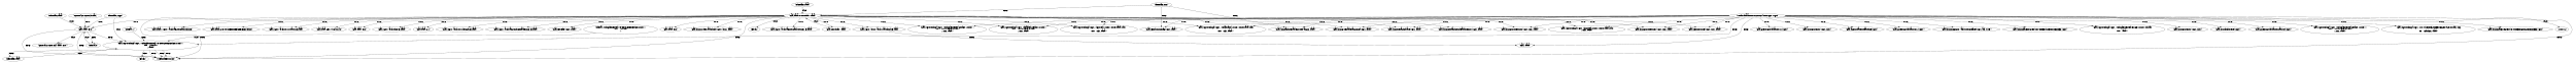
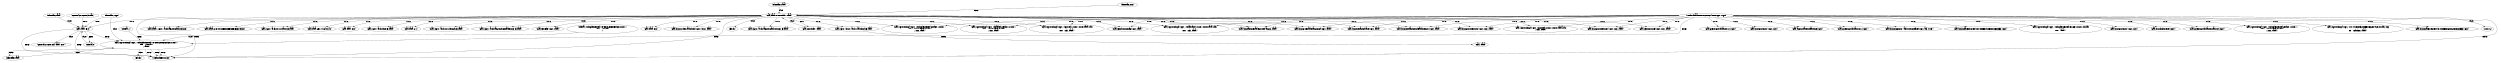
  digraph {
    n1 [label="(Call,vcpu_unimpl(vcpu, \"unimplemented MMIO_CONF_BASE wrmsr: \"\n\t\t\t\t    \"0x%llx\n\", data))"]
    n2 [label="(MethodReturn,int)"]
    n3 [label="(Identifier,data)"]
    n4 [label="(Block,)"]
    n5 [label="(MethodParameterIn,struct kvm_vcpu *vcpu)"]
    n6 [label="(Call,xen_hvm_config(vcpu, data))"]
    n7 [label="(Call,kvm_pmu_set_msr(vcpu, msr, data))"]
    n8 [label="(Call,set_msr_mce(vcpu, msr, data))"]
    n9 [label="(Call,vcpu_unimpl(vcpu, \"unimplemented perfctr wrmsr: \"\n\t\t\t    \"0x%x data 0x%llx\n\", msr, data))"]
    n10 [label="(Call,guest_cpuid_has_osvw(vcpu))"]
    n11 [label="(Call,kvm_pmu_msr(vcpu, msr))"]
    n12 [label="(Call,accumulate_steal_time(vcpu))"]
    n13 [label="(Call,guest_cpuid_has_osvw(vcpu))"]
    n14 [label="(Call,kvm_x86_ops->adjust_tsc_offset(vcpu, adj, true))"]
    n15 [label="(Call,kvm_make_request(KVM_REQ_STEAL_UPDATE, vcpu))"]
    n16 [label="(Call,vcpu_unimpl(vcpu, \"disabled perfctr wrmsr: \"\n\t\t\t\t    \"0x%x data 0x%llx\n\", msr, data))"]
    n17 [label="(Call,vcpu_unimpl(vcpu, \"ignored wrmsr: 0x%x data %llx\n\",\n\t\t\t\t    msr, data))"]
    n18 [label="(Call,vcpu_unimpl(vcpu, \"unimplemented HWCR wrmsr: 0x%llx\n\",\n\t\t\t\t    data))"]
    n19 [label="(Call,kvm_pmu_msr(vcpu, msr))"]
    n20 [label="(Call,vcpu_unimpl(vcpu, \"unhandled wrmsr: 0x%x data %llx\n\",\n\t\t\t\t    msr, data))"]
    n21 [label="(Call,kvm_pv_enable_async_pf(vcpu, data))"]
    n22 [label="(Call,kvm_set_apic_base(vcpu, data))"]
    n23 [label="(Call,kvmclock_reset(vcpu))"]
    n24 [label="(Call,guest_cpuid_has_tsc_adjust(vcpu))"]
    n25 [label="(Call,kvm_set_lapic_tscdeadline_msr(vcpu, data))"]
    n26 [label="(Call,kvm_lapic_enable_pv_eoi(async, data))"]
    n27 [label="(Call,vcpu_unimpl(vcpu, \"unimplemented perfctr wrmsr: \"\n\t\t\t\t    \"0x%x data 0x%llx\n\", msr, data))"]
    n28 [label="(Call,kvm_pmu_set_msr(vcpu, msr, data))"]
    n29 [label="(Call,vcpu_unimpl(vcpu, \"%s: MSR_IA32_DEBUGCTLMSR 0x%llx, nop\n\",\n\t\t\t    __func__, data))"]
    n30 [label="(Call,vcpu_unimpl(vcpu, \"ignored wrmsr: 0x%x data %llx\n\", msr, data))"]
    n31 [label="(Call,kvm_make_request(KVM_REQ_CLOCK_UPDATE, vcpu))"]
    1000112
    n33 [label="(Call,set_efer(vcpu, data))"]
    n34 [label="(Call,data != 0)"]
    n35 [label="(Literal,0)"]
    n36 [label="(ControlStructure,if (data != 0))"]
    n37 [label="(Call,data = msr_info->data)"]
    n38 [label="(Call,data != 0)"]
    n39 [label="(Call,kvm_write_wall_clock(vcpu->kvm, data))"]
    n40 [label="(Call,vcpu->kvm->arch.wall_clock = data)"]
    n41 [label="(Block,)"]
    n42 [label="(Call,vcpu->arch.ia32_tsc_adjust_msr = data)"]
    n43 [label="(Call,msr_info->data)"]
    n44 [label="(Call,data - vcpu->arch.ia32_tsc_adjust_msr)"]
    n45 [label="(Call,data & KVM_STEAL_RESERVED_MASK)"]
    n46 [label="(Call,vcpu->arch.osvw.status = data)"]
    n47 [label="(Call,data &= ~(u64)0x40)"]
    n48 [label="(Call,data != 0)"]
    n49 [label="(Call,vcpu->arch.time = data)"]
    n50 [label="(Call,data & 1)"]
    n51 [label="(Call,vcpu->arch.osvw.length = data)"]
    n52 [label="(Call,vcpu->arch.ia32_misc_enable_msr = data)"]
    n53 [label="(Call,!data)"]
    n54 [label="(Identifier,msr)"]
    n55 [label="(ControlStructure,break;)"]
    n56 [label="(Identifier,data)"]
    n57 [label="(Literal,\"unimplemented MMIO_CONF_BASE wrmsr: \"\n\t\t\t\t    \"0x%llx\n\")"]
    n58 [label="(Literal,1)"]
    n59 [label="(Identifier,data)"]
    n60 [label="(Identifier,vcpu)"]
    n1 -> n2 [label="DDG: "]
    n1 -> n2 [label="DDG: "]
    n1 -> n2 [label="DDG: "]
    n1 -> n3 [label="CFG: "]
    n1 -> n4 [label="AST: "]
    n3 -> n1 [label="AST: "]
    n5 -> n1 [label="DDG: "]
    n5 -> n2 [label="DDG: "]
    n5 -> n6 [label="DDG: "]
    n5 -> n7 [label="DDG: "]
    n5 -> n8 [label="DDG: "]
    n5 -> n9 [label="DDG: "]
    n5 -> n10 [label="DDG: "]
    n5 -> n11 [label="DDG: "]
    n5 -> n12 [label="DDG: "]
    n5 -> n13 [label="DDG: "]
    n5 -> n14 [label="DDG: "]
    n5 -> n15 [label="DDG: "]
    n5 -> n16 [label="DDG: "]
    n5 -> n17 [label="DDG: "]
    n5 -> n18 [label="DDG: "]
    n5 -> n19 [label="DDG: "]
    n5 -> n20 [label="DDG: "]
    n5 -> n21 [label="DDG: "]
    n5 -> n22 [label="DDG: "]
    n5 -> n23 [label="DDG: "]
    n5 -> n24 [label="DDG: "]
-   n5 -> n53 [label="DDG: "]
+   n5 -> n25 [label="DDG: "]
    n5 -> n26 [label="DDG: "]
    n5 -> n27 [label="DDG: "]
    n5 -> n28 [label="DDG: "]
    n5 -> n29 [label="DDG: "]
    n5 -> n30 [label="DDG: "]
    n5 -> n31 [label="DDG: "]
    n5 -> 1000112 [label="AST: "]
    n34 -> n1 [label="DDG: "]
    n34 -> n2 [label="DDG: "]
    n34 -> n2 [label="DDG: "]
    n34 -> n35 [label="CFG: "]
    n34 -> n36 [label="AST: "]
    n35 -> n34 [label="AST: "]
    n37 -> n2 [label="DDG: "]
    n37 -> n2 [label="DDG: "]
-   n54 -> n6 [label="DDG: "]
+   n37 -> n6 [label="DDG: "]
    n37 -> n7 [label="DDG: "]
    n37 -> n8 [label="DDG: "]
    n37 -> n9 [label="DDG: "]
    n37 -> n16 [label="DDG: "]
    n37 -> n17 [label="DDG: "]
    n37 -> n20 [label="DDG: "]
    n37 -> n21 [label="DDG: "]
    n37 -> n22 [label="DDG: "]
    n37 -> n25 [label="DDG: "]
-   n54 -> n26 [label="DDG: "]
+   n37 -> n26 [label="DDG: "]
    n37 -> n28 [label="DDG: "]
    n37 -> n30 [label="DDG: "]
    n37 -> n33 [label="DDG: "]
    n37 -> n34 [label="DDG: "]
    n37 -> n38 [label="DDG: "]
    n37 -> n39 [label="DDG: "]
    n37 -> n40 [label="DDG: "]
    n37 -> n41 [label="AST: "]
    n37 -> n42 [label="DDG: "]
-   n37 -> n43 [label="DDG: "]
+   n37 -> n43 [label="CFG: "]
    n37 -> n44 [label="DDG: "]
    n37 -> n45 [label="DDG: "]
    n37 -> n46 [label="DDG: "]
    n37 -> n47 [label="DDG: "]
    n37 -> n48 [label="DDG: "]
    n37 -> n49 [label="DDG: "]
    n37 -> n50 [label="DDG: "]
    n37 -> n51 [label="DDG: "]
-   n37 -> n52 [label="DDG: "]
+   n37 -> n52 [label="AST: "]
    n40 -> n53 [label="DDG: "]
    n43 -> n37 [label="AST: "]
    n54 -> n37 [label="CFG: "]
    n55 -> n34 [label="CFG: "]
    n56 -> n37 [label="AST: "]
    n57 -> n1 [label="AST: "]
    n58 -> n1 [label="CFG: "]
    n59 -> n34 [label="AST: "]
    n60 -> n1 [label="AST: "]
    n60 -> n34 [label="CFG: "]
  }
